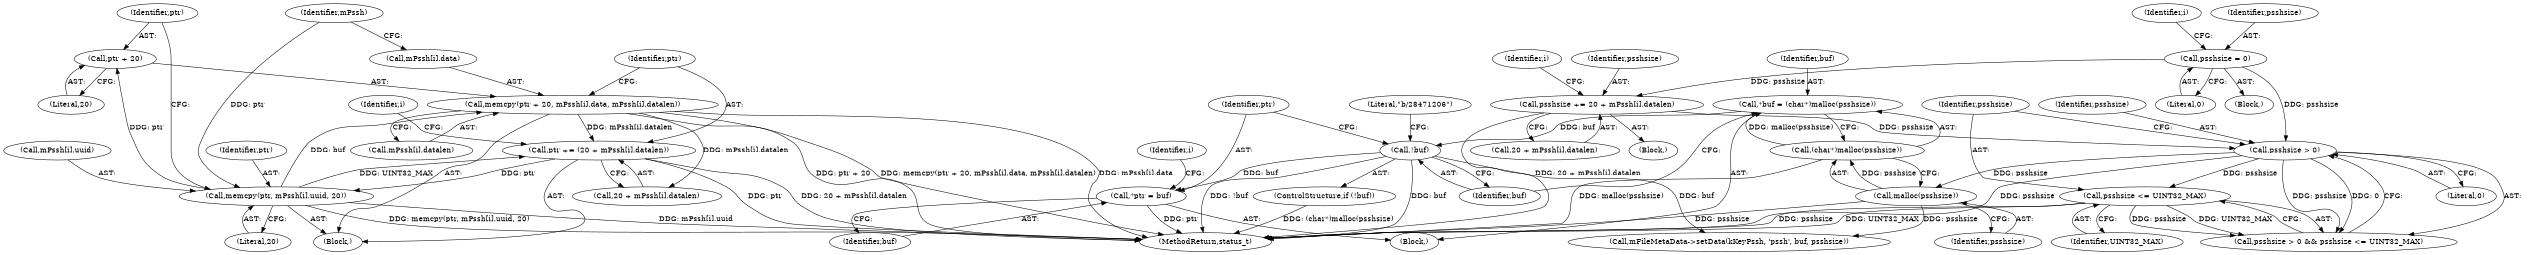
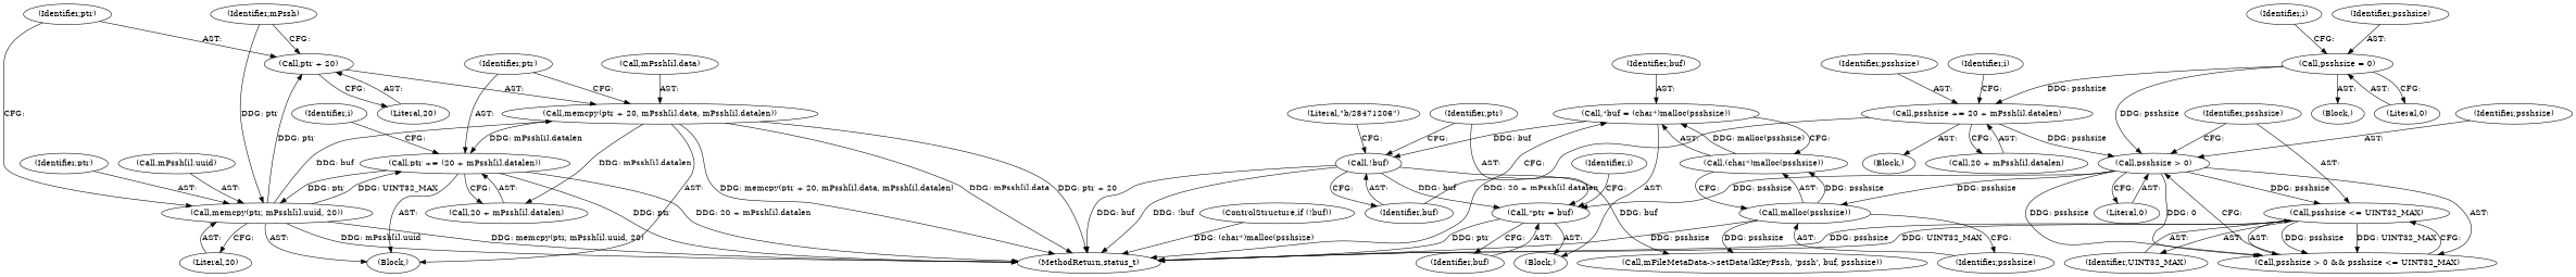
  digraph {
    n1 [label="(Call,ptr + 20)"]
    n2 [label="(Call,memcpy(ptr + 20, mPssh[i].data, mPssh[i].datalen))"]
    n3 [label="(Literal,20)"]
    n4 [label="(Call,ptr += (20 + mPssh[i].datalen))"]
    n5 [label="(MethodReturn,status_t)"]
    n6 [label="(Block,)"]
    n7 [label="(Call,20 + mPssh[i].datalen)"]
-   n8 [label="(Call,mPssh[i].datalen)"]
    n9 [label="(Call,memcpy(ptr, mPssh[i].uuid, 20))"]
    n10 [label="(Literal,20)"]
    n11 [label="(Call,*ptr = buf)"]
    n12 [label="(Identifier,buf)"]
    n13 [label="(Block,)"]
    n14 [label="(Call,!buf)"]
    n15 [label="(ControlStructure,if (!buf))"]
    n16 [label="(Call,mFileMetaData->setData(kKeyPssh, 'pssh', buf, psshsize))"]
    n17 [label="(Identifier,buf)"]
    n18 [label="(Call,*buf = (char*)malloc(psshsize))"]
    n19 [label="(Call,(char*)malloc(psshsize))"]
    n20 [label="(Call,malloc(psshsize))"]
    n21 [label="(Identifier,psshsize)"]
    n22 [label="(Call,psshsize > 0)"]
    n23 [label="(Call,psshsize <= UINT32_MAX)"]
    n24 [label="(Literal,0)"]
    n25 [label="(Call,psshsize > 0 && psshsize <= UINT32_MAX)"]
    n26 [label="(Identifier,UINT32_MAX)"]
    n27 [label="(Call,psshsize += 20 + mPssh[i].datalen)"]
    n28 [label="(Block,)"]
    n29 [label="(Call,20 + mPssh[i].datalen)"]
    n30 [label="(Call,psshsize = 0)"]
    n31 [label="(Block,)"]
    n32 [label="(Literal,0)"]
    n33 [label="(Identifier,ptr)"]
    n34 [label="(Identifier,i)"]
    n35 [label="(Identifier,ptr)"]
    n36 [label="(Identifier,buf)"]
    n37 [label="(Identifier,i)"]
    n38 [label="(Identifier,i)"]
    n39 [label="(Identifier,psshsize)"]
    n40 [label="(Identifier,psshsize)"]
    n41 [label="(Identifier,ptr)"]
    n42 [label="(Call,mPssh[i].data)"]
    n43 [label="(Identifier,psshsize)"]
    n44 [label="(Identifier,ptr)"]
    n45 [label="(Call,mPssh[i].uuid)"]
    n46 [label="(Literal,\"b/28471206\")"]
    n47 [label="(Identifier,psshsize)"]
    n48 [label="(Identifier,i)"]
    n49 [label="(Identifier,mPssh)"]
    n1 -> n2 [label="AST: "]
    n1 -> n3 [label="CFG: "]
    n2 -> n4 [label="DDG: mPssh[i].datalen"]
    n2 -> n5 [label="DDG: mPssh[i].data"]
    n2 -> n5 [label="DDG: ptr + 20"]
    n2 -> n5 [label="DDG: memcpy(ptr + 20, mPssh[i].data, mPssh[i].datalen)"]
    n2 -> n6 [label="AST: "]
    n2 -> n7 [label="DDG: mPssh[i].datalen"]
-   n2 -> n8 [label="CFG: "]
    n3 -> n1 [label="AST: "]
    n4 -> n5 [label="DDG: ptr"]
    n4 -> n5 [label="DDG: 20 + mPssh[i].datalen"]
    n4 -> n6 [label="AST: "]
    n4 -> n7 [label="CFG: "]
    n4 -> n9 [label="DDG: ptr"]
    n7 -> n4 [label="AST: "]
-   n8 -> n2 [label="AST: "]
    n9 -> n1 [label="DDG: ptr"]
    n9 -> n2 [label="DDG: buf"]
    n9 -> n4 [label="DDG: UINT32_MAX"]
    n9 -> n5 [label="DDG: mPssh[i].uuid"]
    n9 -> n5 [label="DDG: memcpy(ptr, mPssh[i].uuid, 20)"]
    n9 -> n6 [label="AST: "]
    n9 -> n10 [label="CFG: "]
    n10 -> n9 [label="AST: "]
    n11 -> n5 [label="DDG: ptr"]
    n11 -> n12 [label="CFG: "]
    n11 -> n13 [label="AST: "]
    n12 -> n11 [label="AST: "]
    n14 -> n5 [label="DDG: buf"]
    n14 -> n5 [label="DDG: !buf"]
    n14 -> n11 [label="DDG: buf"]
-   n14 -> n15 [label="AST: "]
    n14 -> n16 [label="DDG: buf"]
    n14 -> n17 [label="CFG: "]
    n15 -> n5 [label="DDG: (char*)malloc(psshsize)"]
    n17 -> n14 [label="AST: "]
    n17 -> n18 [label="CFG: "]
    n18 -> n13 [label="AST: "]
    n18 -> n14 [label="DDG: buf"]
    n18 -> n19 [label="CFG: "]
-   n19 -> n5 [label="DDG: malloc(psshsize)"]
    n19 -> n18 [label="AST: "]
    n19 -> n18 [label="DDG: malloc(psshsize)"]
    n19 -> n20 [label="CFG: "]
    n20 -> n5 [label="DDG: psshsize"]
    n20 -> n16 [label="DDG: psshsize"]
    n20 -> n19 [label="AST: "]
    n20 -> n19 [label="DDG: psshsize"]
    n20 -> n21 [label="CFG: "]
    n21 -> n20 [label="AST: "]
-   n22 -> n5 [label="DDG: psshsize"]
+   n22 -> n11 [label="DDG: psshsize"]
    n22 -> n20 [label="DDG: psshsize"]
    n22 -> n23 [label="DDG: psshsize"]
    n22 -> n24 [label="CFG: "]
    n22 -> n25 [label="AST: "]
    n22 -> n25 [label="DDG: psshsize"]
    n22 -> n25 [label="DDG: 0"]
    n23 -> n5 [label="DDG: UINT32_MAX"]
    n23 -> n5 [label="DDG: psshsize"]
    n23 -> n25 [label="AST: "]
    n23 -> n25 [label="DDG: psshsize"]
    n23 -> n25 [label="DDG: UINT32_MAX"]
-   n23 -> n26 [label="CFG: "]
+   n23 -> n26 [label="AST: "]
    n24 -> n22 [label="AST: "]
    n25 -> n22 [label="CFG: "]
    n25 -> n23 [label="CFG: "]
    n26 -> n23 [label="AST: "]
    n27 -> n5 [label="DDG: 20 + mPssh[i].datalen"]
    n27 -> n22 [label="DDG: psshsize"]
    n27 -> n28 [label="AST: "]
    n27 -> n29 [label="CFG: "]
    n29 -> n27 [label="AST: "]
    n30 -> n22 [label="DDG: psshsize"]
    n30 -> n27 [label="DDG: psshsize"]
    n30 -> n31 [label="AST: "]
    n30 -> n32 [label="CFG: "]
    n32 -> n30 [label="AST: "]
    n33 -> n1 [label="AST: "]
    n33 -> n9 [label="CFG: "]
    n34 -> n11 [label="CFG: "]
    n35 -> n2 [label="CFG: "]
    n35 -> n4 [label="AST: "]
    n36 -> n18 [label="AST: "]
    n37 -> n4 [label="CFG: "]
    n38 -> n30 [label="CFG: "]
    n39 -> n30 [label="AST: "]
    n40 -> n22 [label="AST: "]
    n41 -> n9 [label="AST: "]
    n42 -> n2 [label="AST: "]
    n43 -> n22 [label="CFG: "]
    n43 -> n23 [label="AST: "]
    n44 -> n11 [label="AST: "]
    n44 -> n14 [label="CFG: "]
    n45 -> n9 [label="AST: "]
    n46 -> n14 [label="CFG: "]
    n47 -> n27 [label="AST: "]
    n48 -> n27 [label="CFG: "]
-   n49 -> n42 [label="CFG: "]
+   n49 -> n1 [label="CFG: "]
    n49 -> n9 [label="DDG: ptr"]
  }
